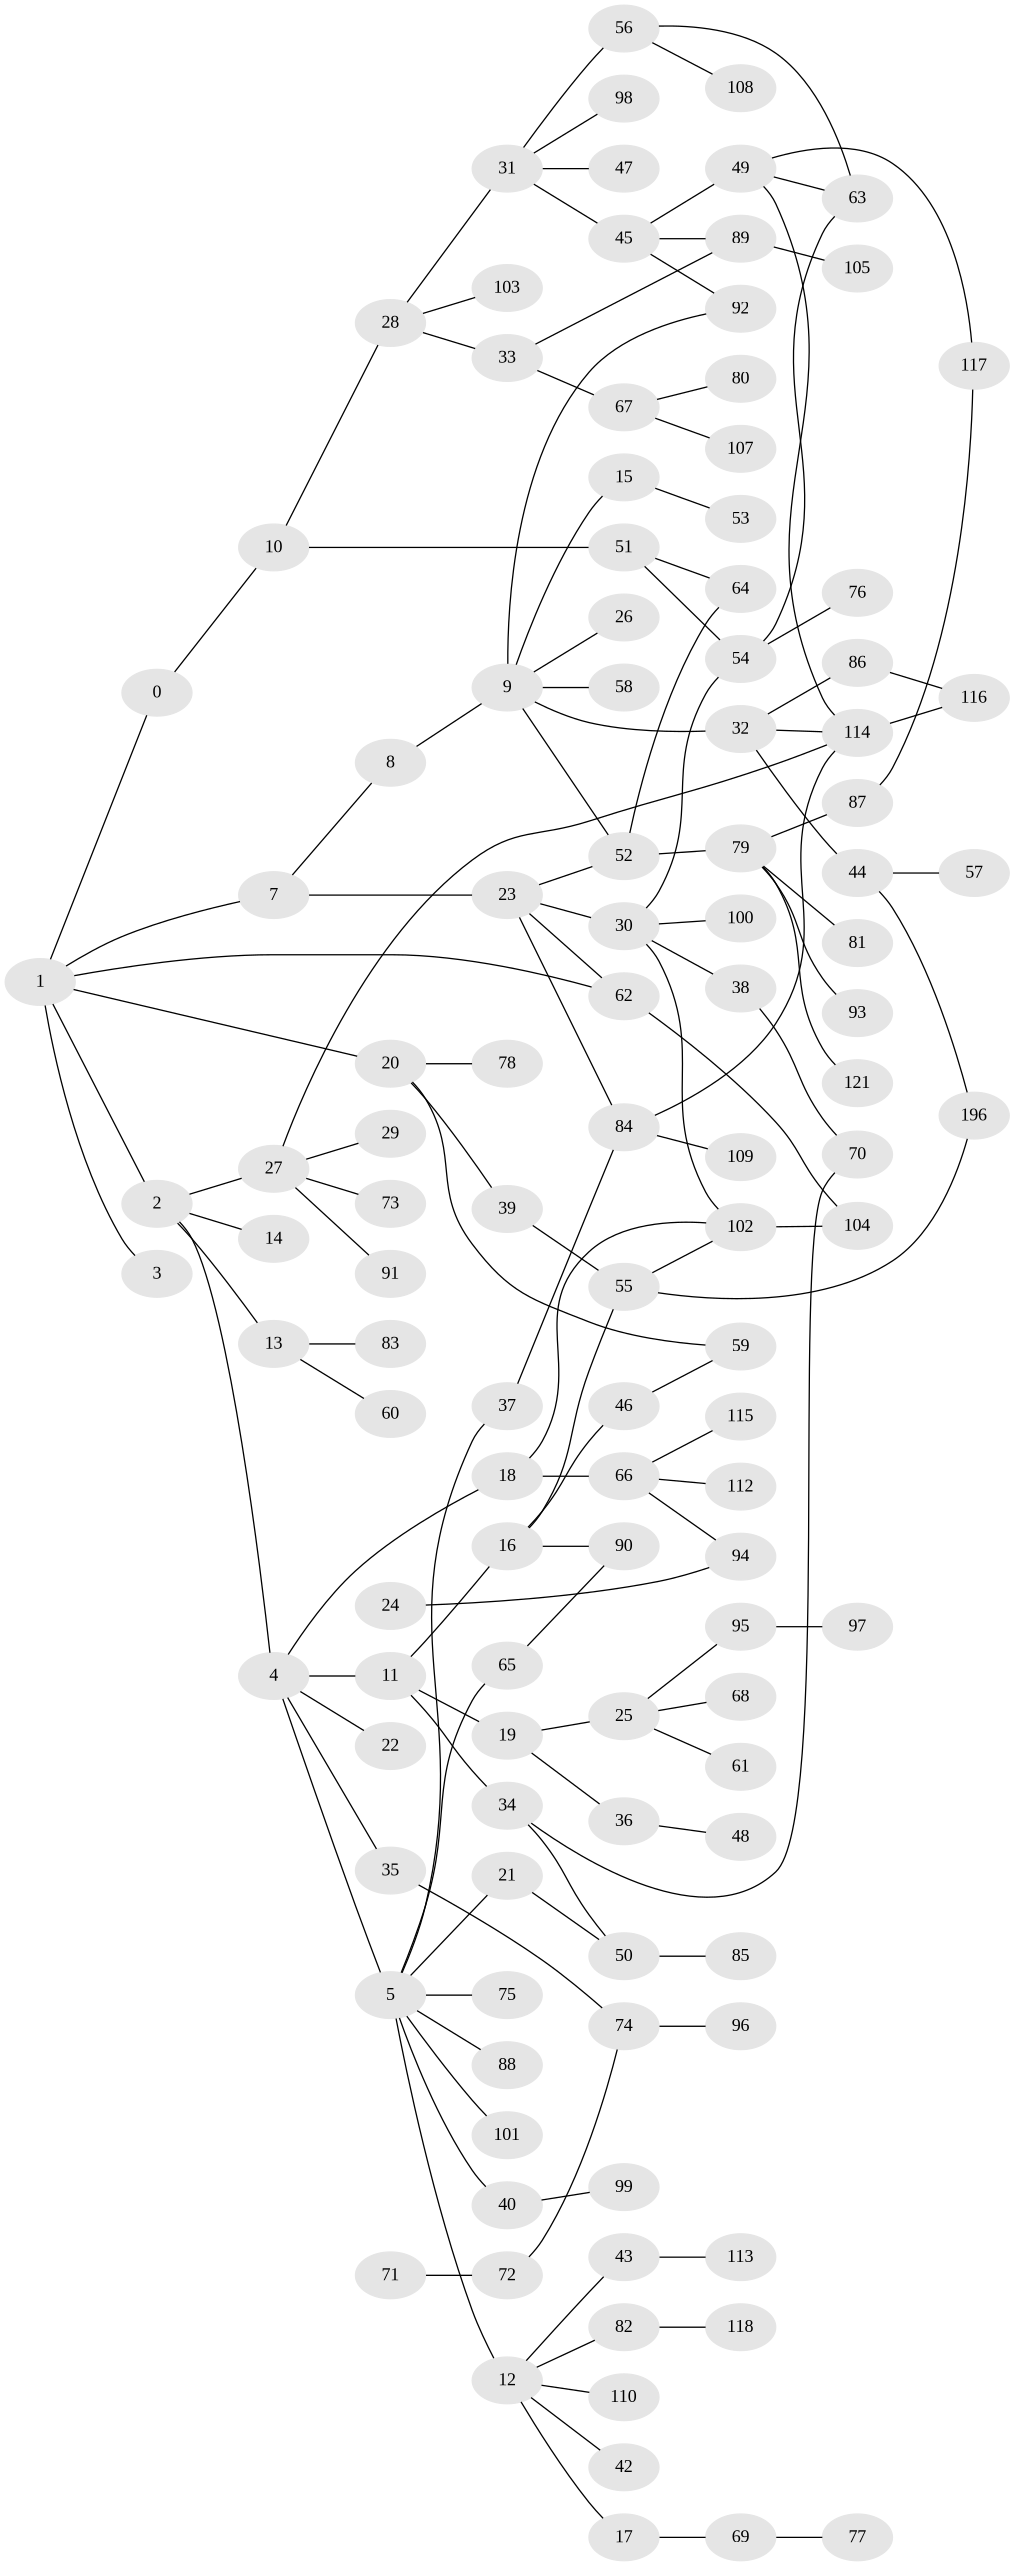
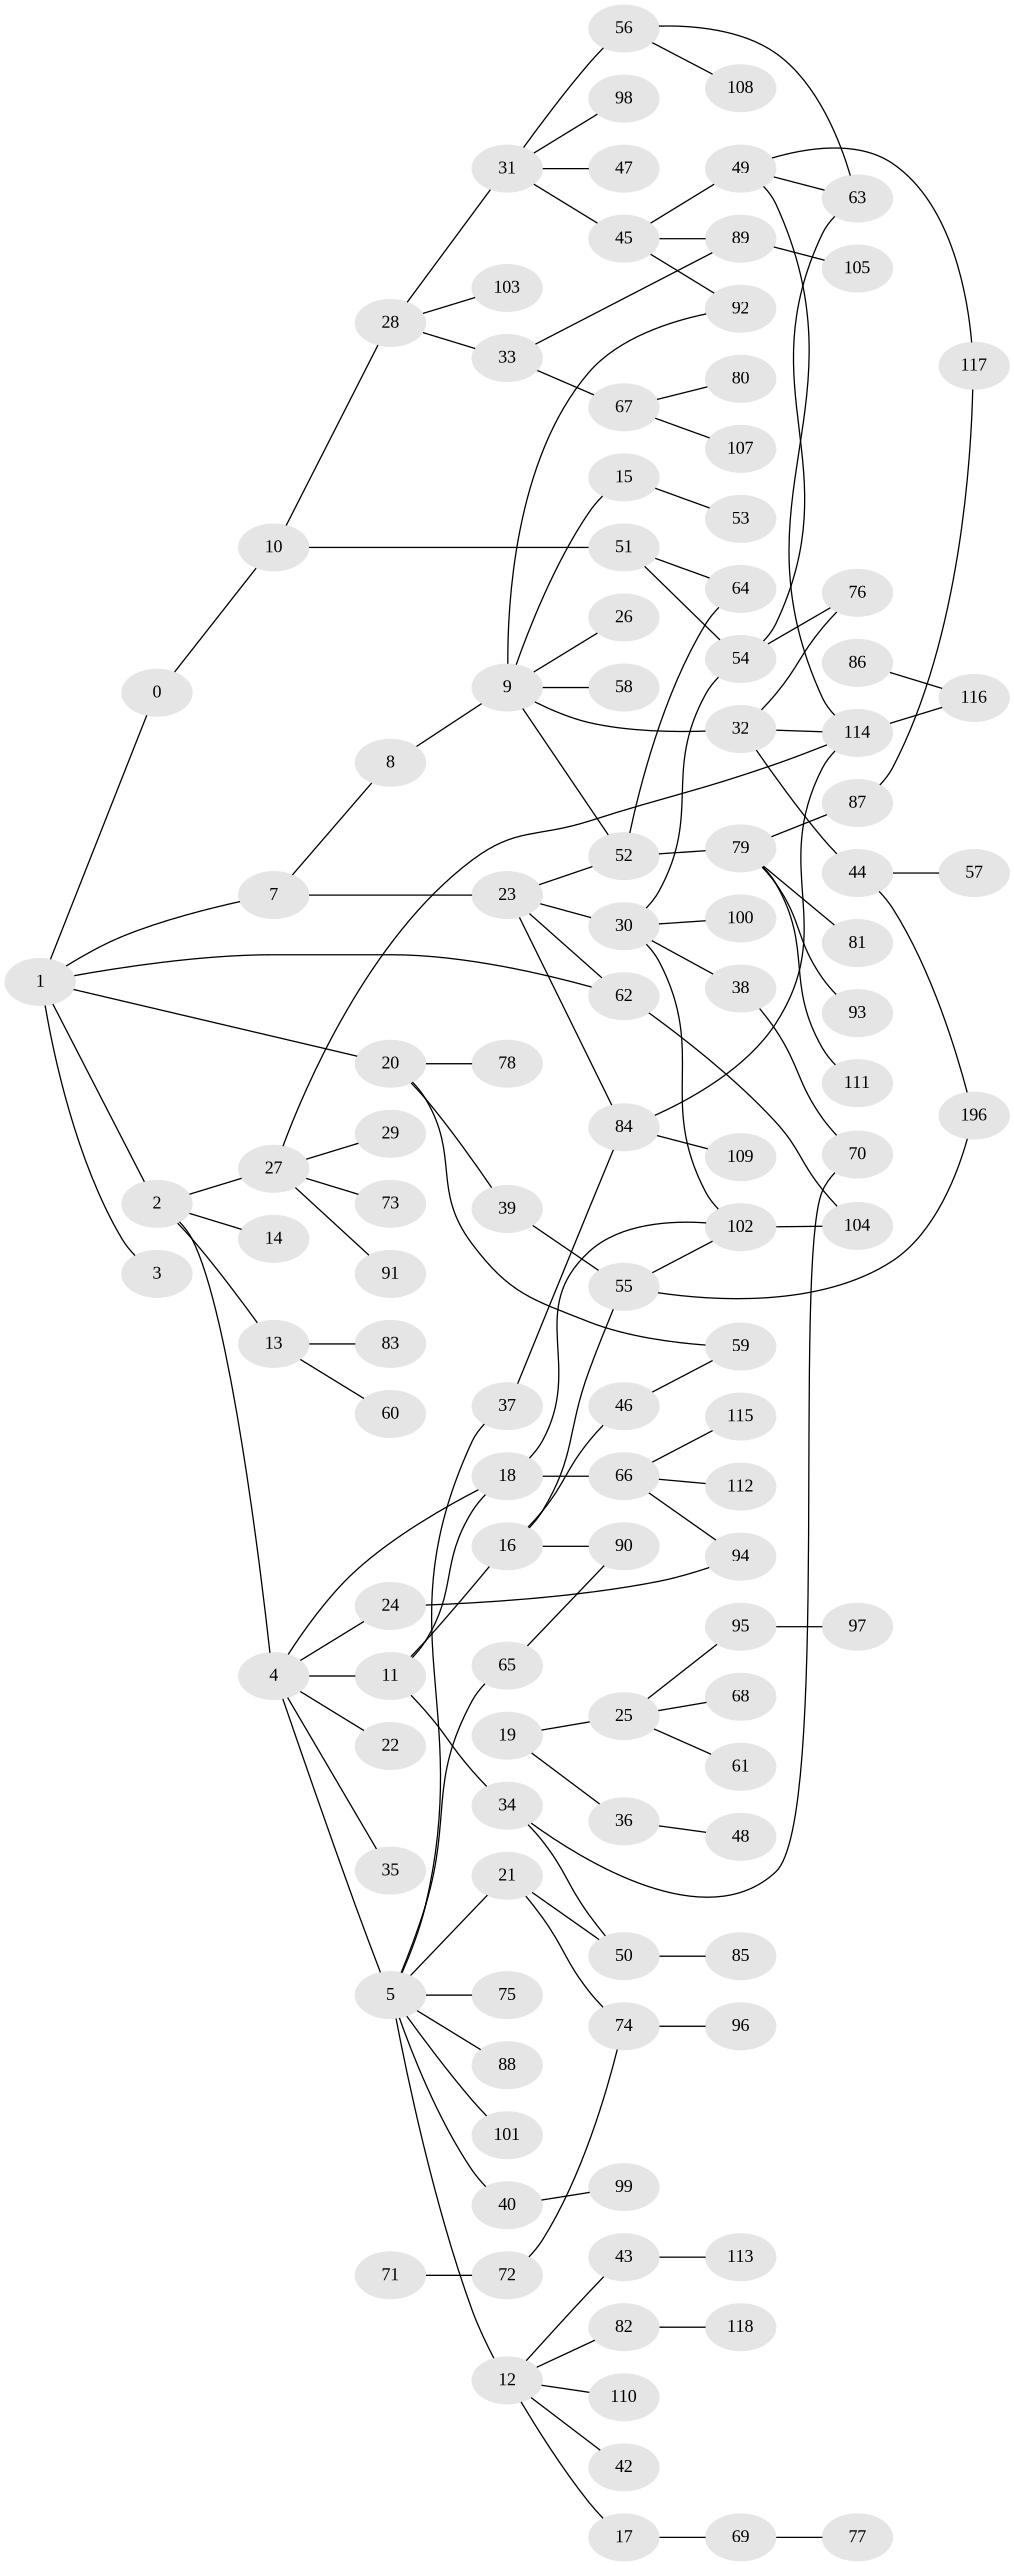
  graph {
    fontname="Liberation Serif"
    rankdir=LR
    node [color=gray90 fontname="Liberation Serif" style=filled]
    edge [fontname="Liberation Serif"]
    1
    2
    3
    n4 [label=0]
    7
    20
    62
    4
    13
    14
    27
    10
    8
    23
    39
    59
    78
    104
    5
    11
    18
    22
    24
    35
    60
    83
    29
    73
    91
    114
    12
    21
    37
    40
    65
    75
    88
    101
    16
    19
    34
    66
    102
    94
    17
    42
    43
    82
    110
    50
    74
    84
    99
    90
    28
    51
    9
    52
    30
    15
    26
    32
    58
    92
    53
    44
    86
    64
    79
    31
    33
    103
    54
    46
    55
    25
    36
    70
    69
    113
    118
    n82 [label=196]
    77
    112
    115
    61
    68
    95
    48
    85
    96
    38
    100
    109
    97
    116
    45
    47
    56
    98
    67
    89
    49
    63
    76
    108
    57
    80
    107
    105
    71
    72
    117
    81
    87
    93
-   111 [label=121]
+   111
    1 -- 2
    1 -- 3
    1 -- n4
    1 -- 7
    1 -- 20
    1 -- 62
    2 -- 4
    2 -- 13
    2 -- 14
    2 -- 27
    n4 -- 10
    7 -- 8
    7 -- 23
    20 -- 39
    20 -- 59
    20 -- 78
    62 -- 104
    4 -- 5
    4 -- 11
    4 -- 18
    4 -- 22
+   4 -- 24
    4 -- 35
    13 -- 60
    13 -- 83
    27 -- 29
    27 -- 73
    27 -- 91
    27 -- 114
    10 -- 28
    10 -- 51
    8 -- 9
    23 -- 62
    23 -- 84
    23 -- 52
    23 -- 30
    39 -- 55
    5 -- 12
    5 -- 21
    5 -- 37
    5 -- 40
    5 -- 65
    5 -- 75
    5 -- 88
    5 -- 101
    11 -- 16
-   11 -- 19
+   11 -- 18
    11 -- 34
    18 -- 66
    18 -- 102
    24 -- 94
    114 -- 116
    12 -- 17
    12 -- 42
    12 -- 43
    12 -- 82
    12 -- 110
    21 -- 50
-   35 -- 74
+   21 -- 74
    37 -- 84
    40 -- 99
    65 -- 90
    16 -- 90
    16 -- 46
    16 -- 55
    19 -- 25
    19 -- 36
    34 -- 50
    34 -- 70
    66 -- 94
    66 -- 112
    66 -- 115
    102 -- 104
    17 -- 69
    43 -- 113
    82 -- 118
    50 -- 85
    74 -- 96
    84 -- 114
    84 -- 109
    28 -- 31
    28 -- 33
    28 -- 103
    51 -- 64
    51 -- 54
    9 -- 52
    9 -- 15
    9 -- 26
    9 -- 32
    9 -- 58
    9 -- 92
    52 -- 64
    52 -- 79
    30 -- 102
    30 -- 54
    30 -- 38
    30 -- 100
    15 -- 53
    32 -- 114
    32 -- 44
-   32 -- 86
+   32 -- 76
    44 -- n82
    44 -- 57
    86 -- 116
    79 -- 81
    79 -- 87
    79 -- 93
    79 -- 111
    31 -- 45
    31 -- 47
    31 -- 56
    31 -- 98
    33 -- 67
    33 -- 89
    54 -- 63
    54 -- 76
    46 -- 59
    55 -- 102
    55 -- n82
    25 -- 61
    25 -- 68
    25 -- 95
    36 -- 48
    69 -- 77
    95 -- 97
    38 -- 70
    45 -- 92
    45 -- 89
    45 -- 49
    56 -- 63
    56 -- 108
    67 -- 80
    67 -- 107
    89 -- 105
    49 -- 114
    49 -- 63
    49 -- 117
    71 -- 72
    72 -- 74
    87 -- 117
  }
